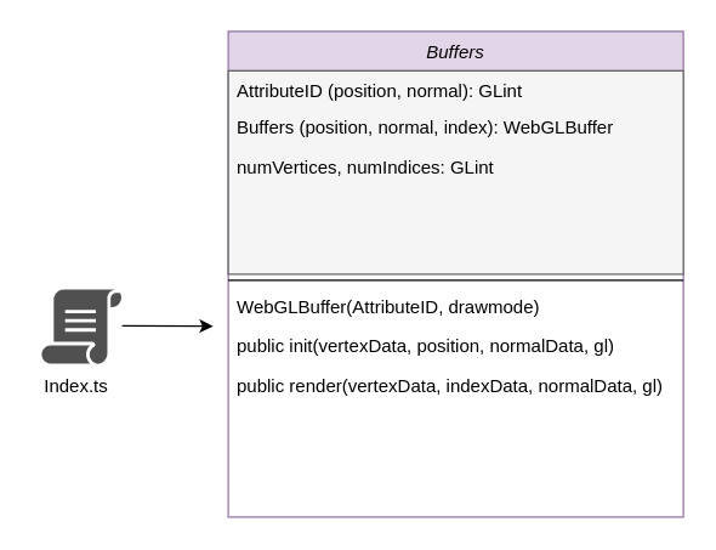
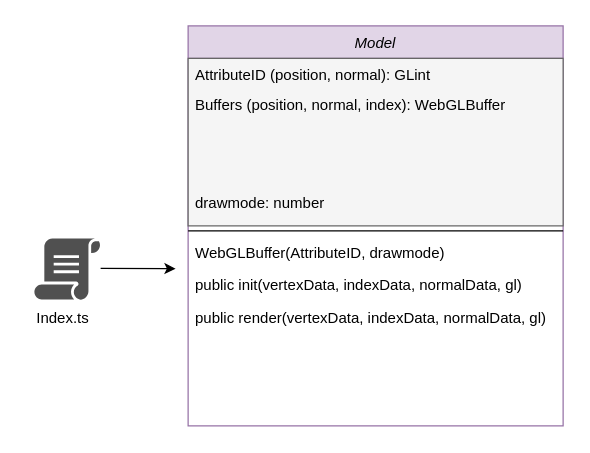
  <mxCell id="0" />
  <mxCell id="1" parent="0" />
- <mxCell id="2" value="Buffers" style="swimlane;fontStyle=2;align=center;verticalAlign=top;childLayout=stackLayout;horizontal=1;startSize=26;horizontalStack=0;resizeParent=1;resizeLast=0;collapsible=1;marginBottom=0;rounded=0;shadow=0;strokeWidth=1;fillColor=#e1d5e7;strokeColor=#9673a6;" parent="1" vertex="1"><mxGeometry x="150" y="20" width="300" height="320" as="geometry"><mxRectangle x="230" y="140" width="160" height="26" as="alternateBounds" /></mxGeometry></mxCell>
+ <mxCell id="2" value="Model" style="swimlane;fontStyle=2;align=center;verticalAlign=top;childLayout=stackLayout;horizontal=1;startSize=26;horizontalStack=0;resizeParent=1;resizeLast=0;collapsible=1;marginBottom=0;rounded=0;shadow=0;strokeWidth=1;fillColor=#e1d5e7;strokeColor=#9673a6;" parent="1" vertex="1"><mxGeometry x="150" y="20" width="300" height="320" as="geometry"><mxRectangle x="230" y="140" width="160" height="26" as="alternateBounds" /></mxGeometry></mxCell>
  <mxCell id="3" value="" style="group" vertex="1" connectable="0" parent="2"><mxGeometry y="26" width="300" height="142" as="geometry" /></mxCell>
  <mxCell id="4" value="" style="rounded=0;whiteSpace=wrap;html=1;fillColor=#f5f5f5;strokeColor=#666666;fontColor=#333333;" vertex="1" parent="3"><mxGeometry width="300" height="134" as="geometry" /></mxCell>
  <mxCell id="5" value="AttributeID (position, normal): GLint&#10;" style="text;align=left;verticalAlign=top;spacingLeft=4;spacingRight=4;overflow=hidden;rotatable=0;points=[[0,0.5],[1,0.5]];portConstraint=eastwest;" parent="3" vertex="1"><mxGeometry width="300" height="24" as="geometry" /></mxCell>
  <mxCell id="6" value="Buffers (position, normal, index): WebGLBuffer" style="text;align=left;verticalAlign=top;spacingLeft=4;spacingRight=4;overflow=hidden;rotatable=0;points=[[0,0.5],[1,0.5]];portConstraint=eastwest;rounded=0;shadow=0;html=0;" parent="3" vertex="1"><mxGeometry y="24" width="300" height="26" as="geometry" /></mxCell>
- <mxCell id="7" value="numVertices, numIndices: GLint" style="text;align=left;verticalAlign=top;spacingLeft=4;spacingRight=4;overflow=hidden;rotatable=0;points=[[0,0.5],[1,0.5]];portConstraint=eastwest;rounded=0;shadow=0;html=0;" parent="3" vertex="1"><mxGeometry y="50" width="300" height="26" as="geometry" /></mxCell>
+ <mxCell id="8" value="drawmode: number" style="text;align=left;verticalAlign=top;spacingLeft=4;spacingRight=4;overflow=hidden;rotatable=0;points=[[0,0.5],[1,0.5]];portConstraint=eastwest;rounded=0;shadow=0;html=0;" vertex="1" parent="3"><mxGeometry y="102" width="300" height="26" as="geometry" /></mxCell>
  <mxCell id="9" value="" style="line;html=1;strokeWidth=1;align=left;verticalAlign=middle;spacingTop=-1;spacingLeft=3;spacingRight=3;rotatable=1;labelPosition=right;points=[];portConstraint=eastwest;movable=1;resizable=1;deletable=1;editable=1;connectable=1;" parent="3" vertex="1"><mxGeometry y="134" width="300" height="8" as="geometry" /></mxCell>
  <mxCell id="10" value="WebGLBuffer(AttributeID, drawmode)" style="text;align=left;verticalAlign=top;spacingLeft=4;spacingRight=4;overflow=hidden;rotatable=0;points=[[0,0.5],[1,0.5]];portConstraint=eastwest;rounded=0;shadow=0;html=0;" vertex="1" parent="2"><mxGeometry y="168" width="300" height="26" as="geometry" /></mxCell>
- <mxCell id="11" value="public init(vertexData, position, normalData, gl)" style="text;align=left;verticalAlign=top;spacingLeft=4;spacingRight=4;overflow=hidden;rotatable=0;points=[[0,0.5],[1,0.5]];portConstraint=eastwest;rounded=0;shadow=0;html=0;" vertex="1" parent="2"><mxGeometry y="194" width="300" height="26" as="geometry" /></mxCell>
+ <mxCell id="11" value="public init(vertexData, indexData, normalData, gl)" style="text;align=left;verticalAlign=top;spacingLeft=4;spacingRight=4;overflow=hidden;rotatable=0;points=[[0,0.5],[1,0.5]];portConstraint=eastwest;rounded=0;shadow=0;html=0;" vertex="1" parent="2"><mxGeometry y="194" width="300" height="26" as="geometry" /></mxCell>
  <mxCell id="12" value="public render(vertexData, indexData, normalData, gl)" style="text;align=left;verticalAlign=top;spacingLeft=4;spacingRight=4;overflow=hidden;rotatable=0;points=[[0,0.5],[1,0.5]];portConstraint=eastwest;rounded=0;shadow=0;html=0;" vertex="1" parent="2"><mxGeometry y="220" width="300" height="26" as="geometry" /></mxCell>
  <mxCell id="13" value="" style="sketch=0;pointerEvents=1;shadow=0;dashed=0;html=1;strokeColor=none;fillColor=#505050;labelPosition=center;verticalLabelPosition=bottom;verticalAlign=top;outlineConnect=0;align=center;shape=mxgraph.office.concepts.script;" vertex="1" parent="1"><mxGeometry x="27" y="190" width="53" height="49" as="geometry" /></mxCell>
  <mxCell id="14" value="Index.ts" style="text;html=1;strokeColor=none;fillColor=none;align=center;verticalAlign=middle;whiteSpace=wrap;rounded=0;" vertex="1" parent="1"><mxGeometry x="20" y="239" width="60" height="30" as="geometry" /></mxCell>
  <mxCell id="15" value="" style="endArrow=classic;html=1;rounded=0;" edge="1" parent="1"><mxGeometry width="50" height="50" relative="1" as="geometry"><mxPoint x="80" y="214" as="sourcePoint" /><mxPoint x="140" y="214.21" as="targetPoint" /><Array as="points"><mxPoint x="80" y="214.21" /></Array></mxGeometry></mxCell>
